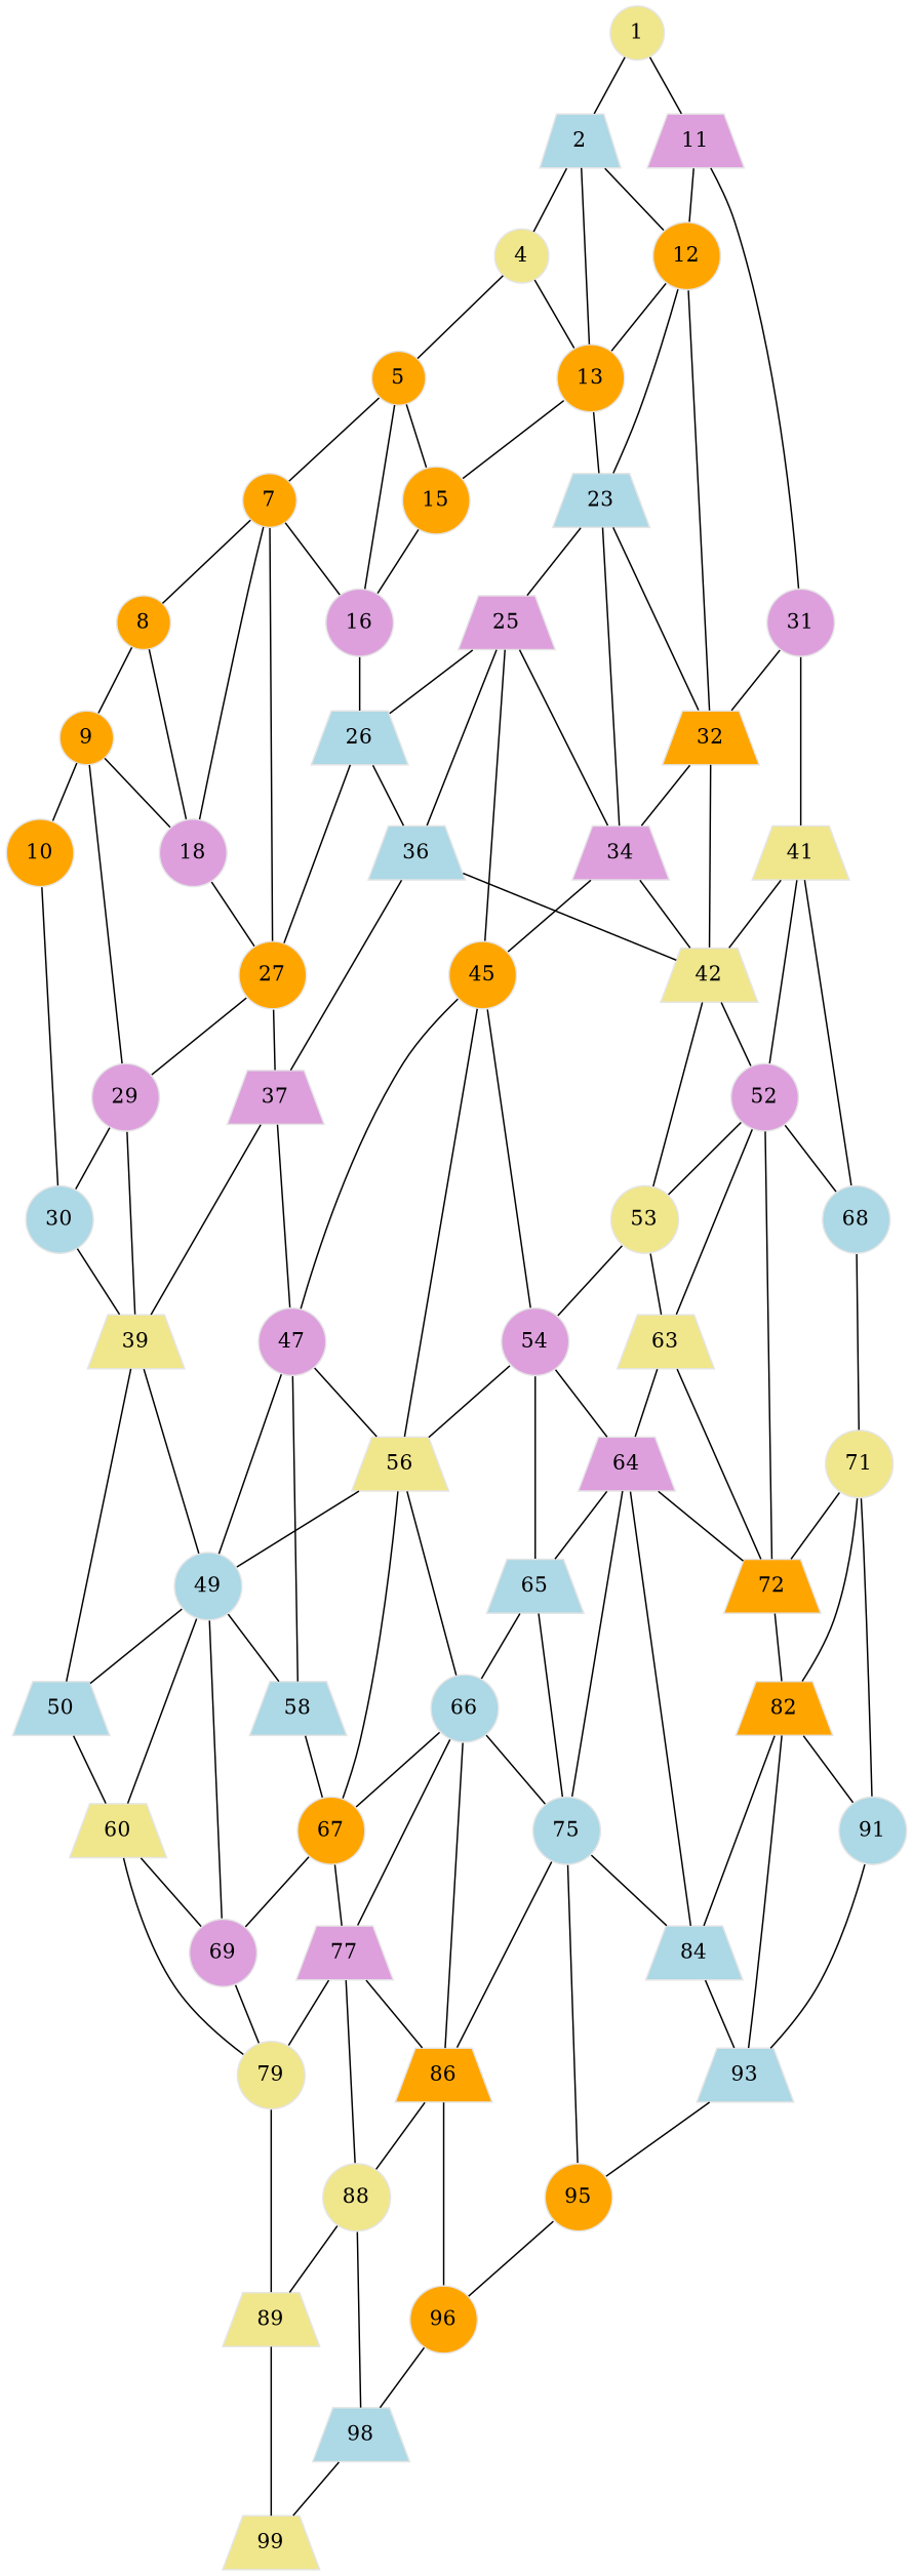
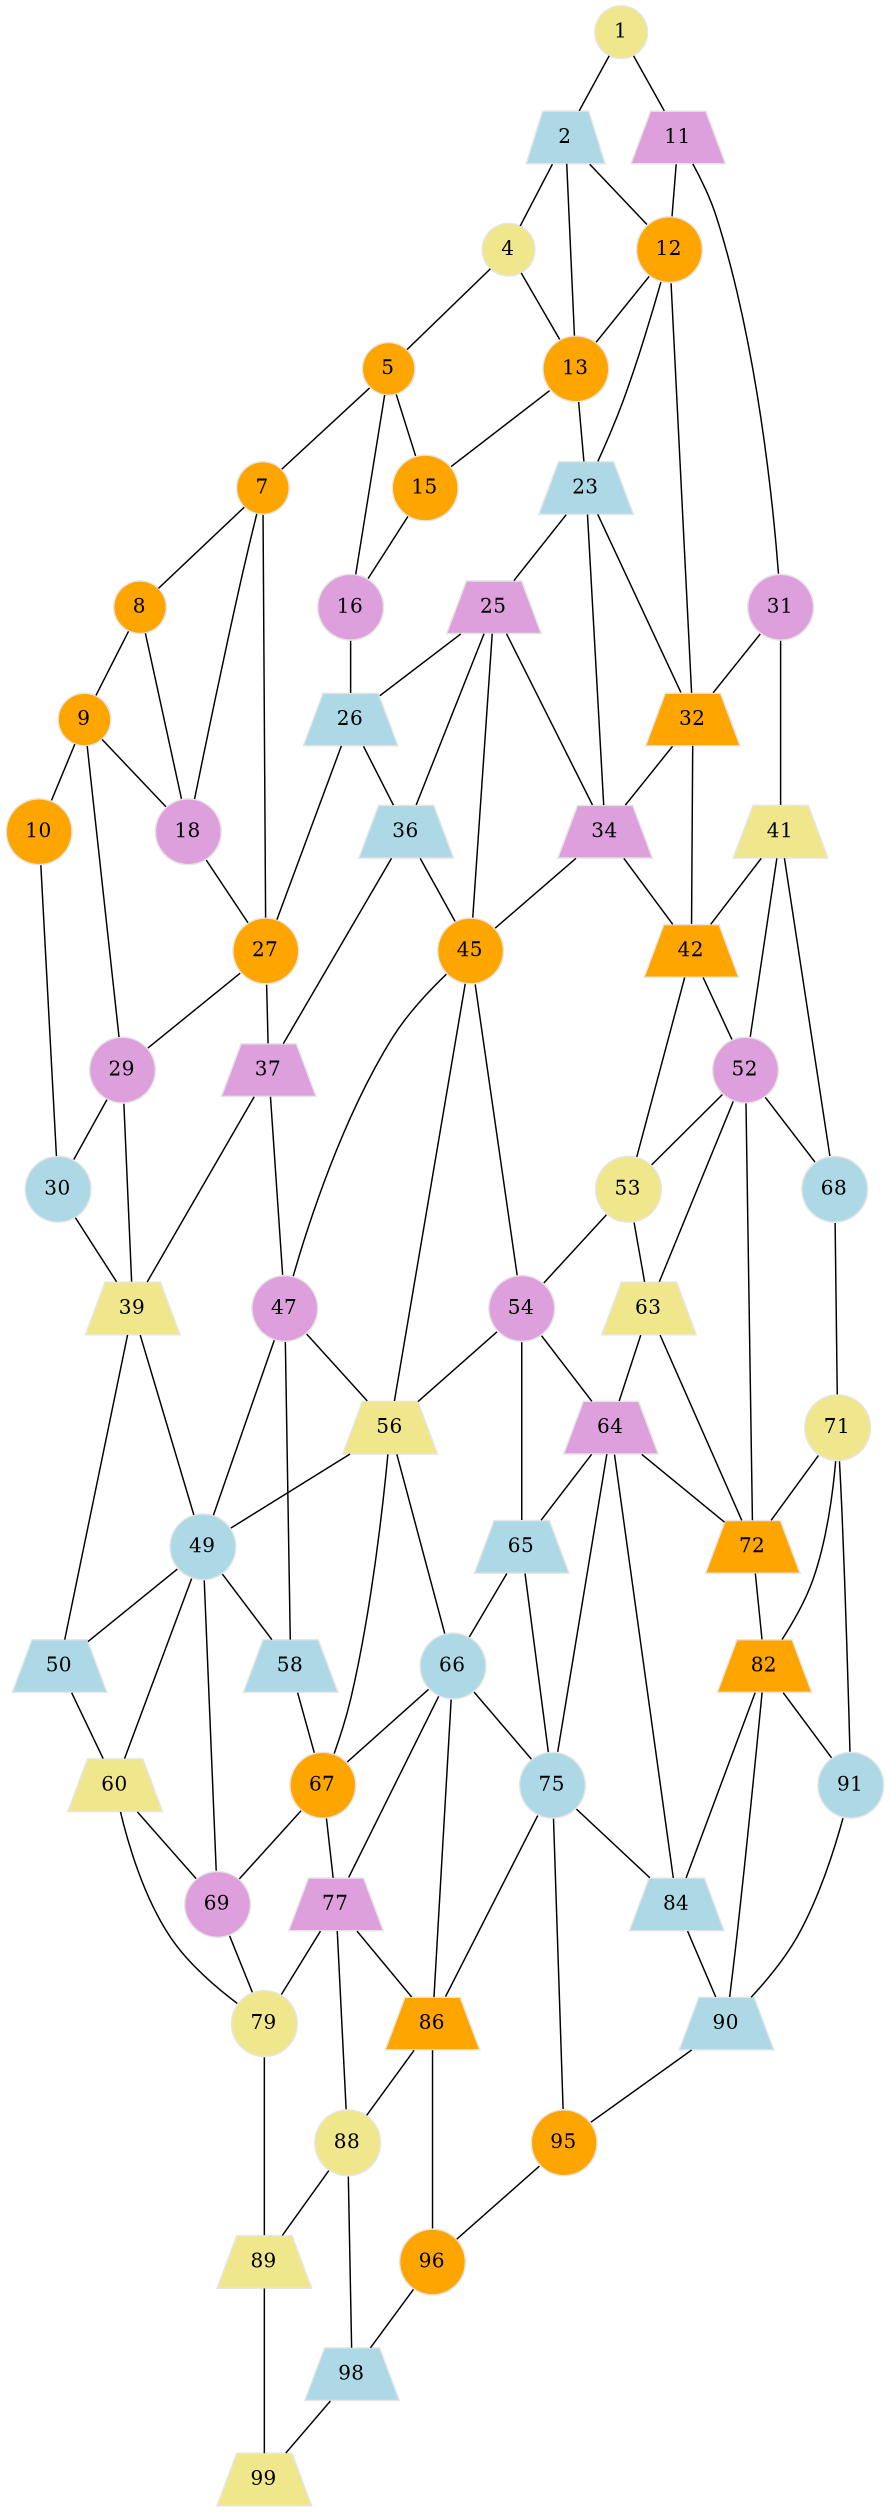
  graph {
    node [color=gray90 fillcolor=orange shape=circle style=filled]
    2 [fillcolor=lightblue shape=trapezium super="+3"]
    4 [fillcolor=khaki]
    12 [super="+22"]
    13 [super="+14"]
    1 [fillcolor=khaki]
    11 [fillcolor=plum shape=trapezium super="+21"]
    31 [fillcolor=plum]
    5 [super="+6"]
    23 [fillcolor=lightblue shape=trapezium super="+24"]
    32 [shape=trapezium super="+33"]
    15
    7 [super="+17"]
    16 [fillcolor=plum]
    8
    18 [fillcolor=plum]
    27 [super="+28"]
    26 [fillcolor=lightblue shape=trapezium]
    9 [super="+19"]
    29 [fillcolor=plum]
    37 [fillcolor=plum shape=trapezium super="+38"]
    10 [super="+20"]
    30 [fillcolor=lightblue]
    39 [fillcolor=khaki shape=trapezium super="+40"]
    41 [fillcolor=khaki shape=trapezium super="+51"]
    25 [fillcolor=plum shape=trapezium super="+35"]
    34 [fillcolor=plum shape=trapezium super="+44"]
-   42 [fillcolor=khaki shape=trapezium super="+43"]
+   42 [shape=trapezium super="+43"]
    36 [fillcolor=lightblue shape=trapezium]
    45 [super="+46"]
    54 [fillcolor=plum super="+55"]
    47 [fillcolor=plum super="+48"]
    56 [fillcolor=khaki shape=trapezium super="+57"]
    49 [fillcolor=lightblue super="+59"]
    50 [fillcolor=lightblue shape=trapezium]
    52 [fillcolor=plum super="+62"]
    n36 [fillcolor=lightblue label=68]
    53 [fillcolor=khaki]
    64 [fillcolor=plum shape=trapezium super="+74"]
    65 [fillcolor=lightblue shape=trapezium]
    58 [fillcolor=lightblue shape=trapezium]
    60 [fillcolor=khaki shape=trapezium super="+70"]
    69 [fillcolor=plum]
    63 [fillcolor=khaki shape=trapezium]
    72 [shape=trapezium super="+73"]
    71 [fillcolor=khaki super="+81"]
    66 [fillcolor=lightblue super="+76"]
    67 [super="+68"]
    79 [fillcolor=khaki super="+80"]
    82 [shape=trapezium super="+83"]
    75 [fillcolor=lightblue super="+85"]
    84 [fillcolor=lightblue shape=trapezium]
    77 [fillcolor=plum shape=trapezium super="+78"]
    86 [shape=trapezium super="+87"]
    89 [fillcolor=khaki shape=trapezium super="+90"]
    91 [fillcolor=lightblue super="+92"]
    95
-   93 [fillcolor=lightblue shape=trapezium super="+94"]
+   93 [fillcolor=lightblue shape=trapezium super="+94" label=90]
    88 [fillcolor=khaki]
    96 [super="+97"]
    98 [fillcolor=lightblue shape=trapezium]
    99 [fillcolor=khaki shape=trapezium super="+100"]
    2 -- 4
    2 -- 12
    2 -- 13
    4 -- 13
    4 -- 5
    12 -- 13
    12 -- 23
    12 -- 32
    13 -- 23 [weight=2]
    13 -- 15
    1 -- 2
    1 -- 11
    11 -- 12 [weight=2]
    11 -- 31
    31 -- 32
    31 -- 41
    5 -- 15
    5 -- 7
    5 -- 16
    23 -- 32
    23 -- 25
    23 -- 34
    32 -- 34
    32 -- 42 [weight=2]
    15 -- 16
-   7 -- 16
    7 -- 8
    7 -- 18
    7 -- 27
    16 -- 26
    8 -- 18
    8 -- 9
    18 -- 27
    27 -- 29
    27 -- 37 [weight=2]
    26 -- 27
    26 -- 36
    9 -- 18
    9 -- 29
    9 -- 10 [weight=2]
    29 -- 30
    29 -- 39
    37 -- 39
    37 -- 47 [weight=2]
    10 -- 30
    30 -- 39
    39 -- 49
    39 -- 50
    41 -- 42
    41 -- 52
    41 -- n36
    25 -- 26
    25 -- 34
    25 -- 36
    25 -- 45
    34 -- 42
    34 -- 45
    42 -- 52
    42 -- 53
    36 -- 37
-   36 -- 42
+   36 -- 45
    45 -- 54
    45 -- 47
    45 -- 56
    54 -- 56
    54 -- 64
    54 -- 65
    47 -- 56
    47 -- 49
    47 -- 58
    56 -- 49
    56 -- 66
    56 -- 67
    49 -- 50
    49 -- 58
    49 -- 60
    49 -- 69
    50 -- 60
    52 -- n36
    52 -- 53
    52 -- 63
    52 -- 72
    n36 -- 71
    53 -- 54
    53 -- 63
    64 -- 65
    64 -- 72
    64 -- 75
    64 -- 84
    65 -- 66
    65 -- 75
    58 -- 67
    60 -- 69
    60 -- 79
    69 -- 79
    63 -- 64
    63 -- 72
    72 -- 82 [weight=2]
    71 -- 72
    71 -- 82
    71 -- 91
    66 -- 67
    66 -- 75
    66 -- 77
    66 -- 86
    67 -- 69
    67 -- 77 [weight=2]
    79 -- 89 [weight=2]
    82 -- 84
    82 -- 91
    82 -- 93
    75 -- 84
    75 -- 86
    75 -- 95
    84 -- 93
    77 -- 79
    77 -- 86
    77 -- 88
    86 -- 88
    86 -- 96 [weight=2]
    89 -- 99 [weight=2]
    91 -- 93
    95 -- 96
    93 -- 95
    88 -- 89
    88 -- 98
    96 -- 98
    98 -- 99
  }
